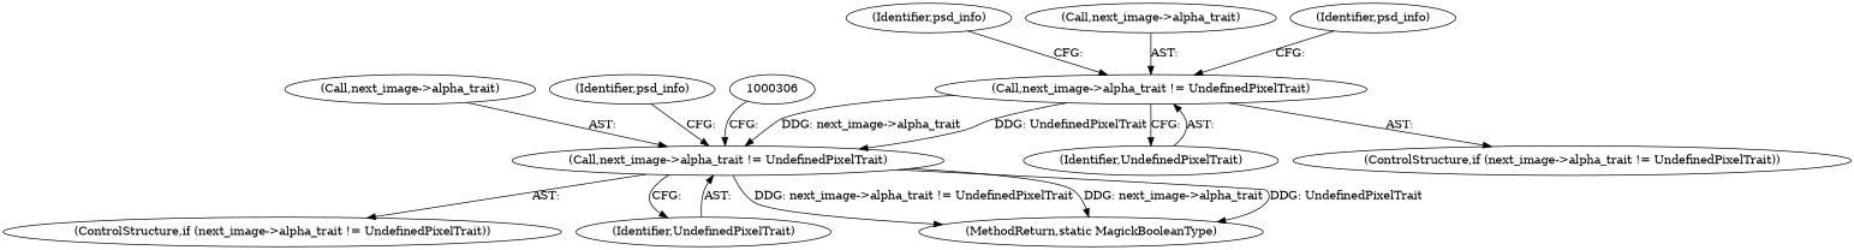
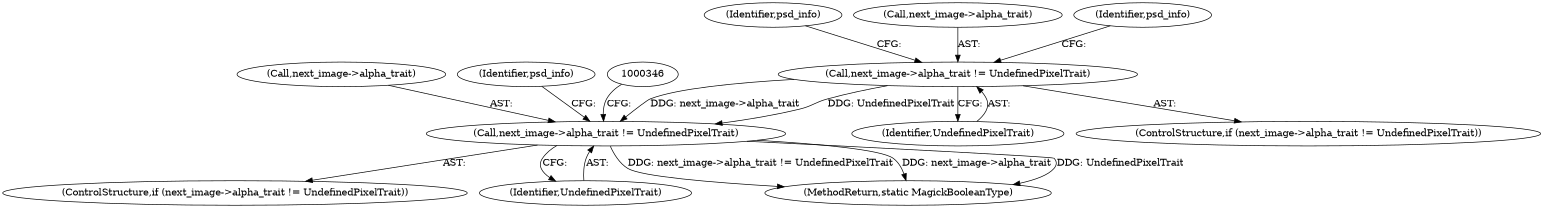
  digraph {
    n1 [label="(Call,next_image->alpha_trait != UndefinedPixelTrait)"]
    n2 [label="(Call,next_image->alpha_trait != UndefinedPixelTrait)"]
    n3 [label="(Identifier,UndefinedPixelTrait)"]
    n4 [label="(ControlStructure,if (next_image->alpha_trait != UndefinedPixelTrait))"]
    n5 [label="(ControlStructure,if (next_image->alpha_trait != UndefinedPixelTrait))"]
    n6 [label="(Identifier,UndefinedPixelTrait)"]
    n7 [label="(MethodReturn,static MagickBooleanType)"]
    n8 [label="(Identifier,psd_info)"]
    n9 [label="(Call,next_image->alpha_trait)"]
    n10 [label="(Identifier,psd_info)"]
    n11 [label="(Call,next_image->alpha_trait)"]
    n12 [label="(Identifier,psd_info)"]
-   1000306
+   1000306 [label=1000346]
    n1 -> n2 [label="DDG: next_image->alpha_trait"]
    n1 -> n2 [label="DDG: UndefinedPixelTrait"]
    n1 -> n3 [label="CFG: "]
    n1 -> n4 [label="AST: "]
    n2 -> n5 [label="AST: "]
    n2 -> n6 [label="CFG: "]
    n2 -> n7 [label="DDG: next_image->alpha_trait != UndefinedPixelTrait"]
    n2 -> n7 [label="DDG: next_image->alpha_trait"]
    n2 -> n7 [label="DDG: UndefinedPixelTrait"]
    n3 -> n1 [label="AST: "]
    n6 -> n2 [label="AST: "]
    n8 -> n1 [label="CFG: "]
    n9 -> n2 [label="AST: "]
    n10 -> n2 [label="CFG: "]
    n11 -> n1 [label="AST: "]
    n12 -> n1 [label="CFG: "]
    1000306 -> n2 [label="CFG: "]
  }
